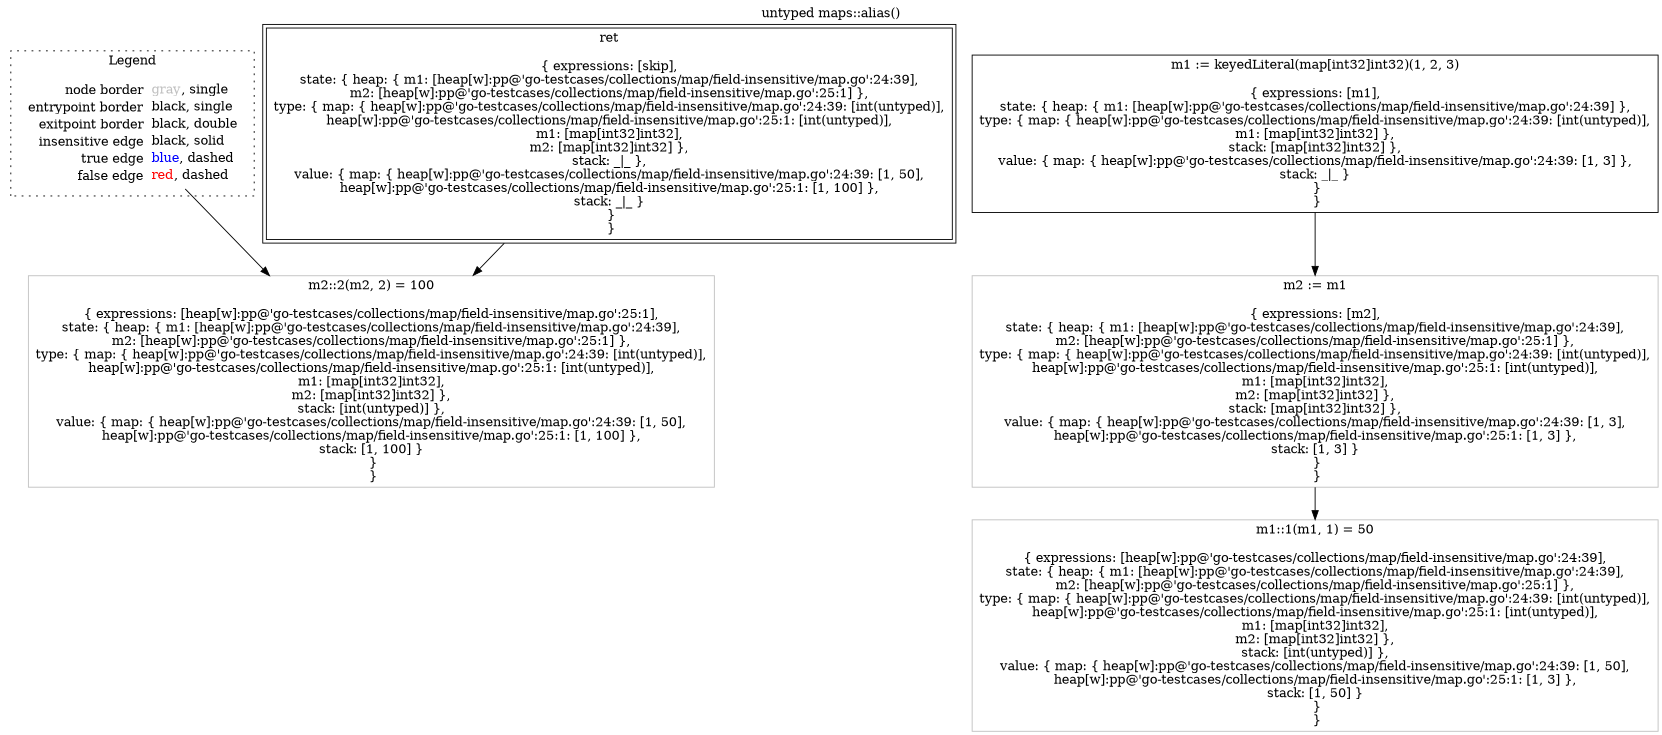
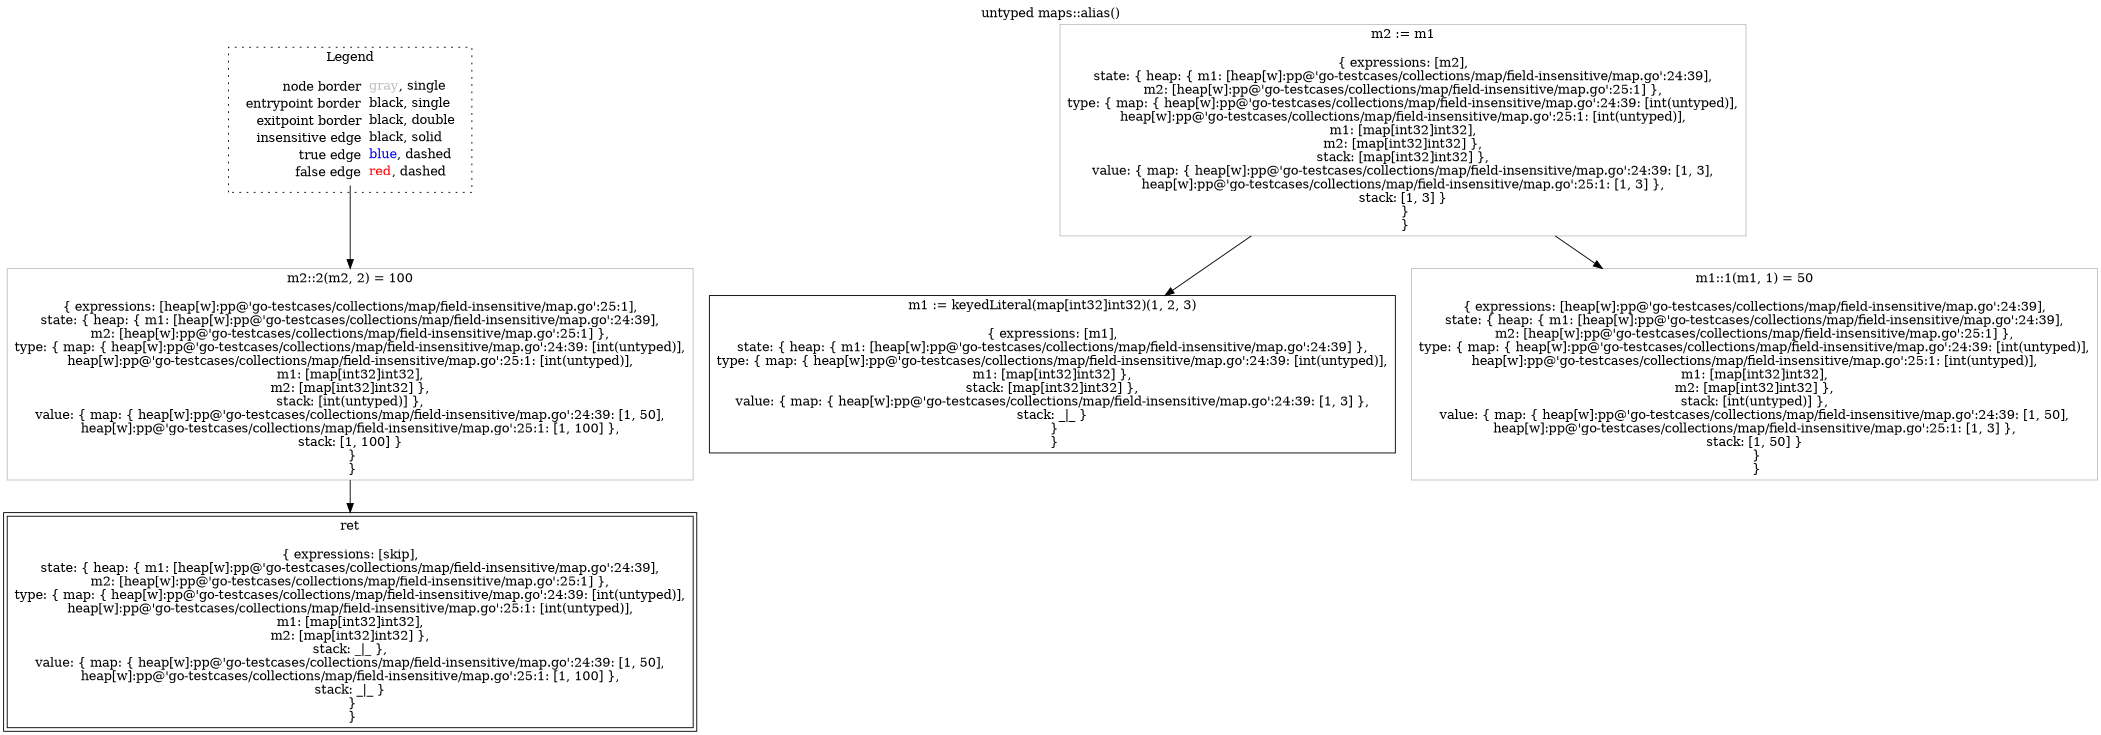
  digraph {
    label="untyped maps::alias()"
    labelloc=t
    node [shape=rect color=gray]
    edge [color=black]
    n1 [label=<<table border="0" cellpadding="2" cellspacing="0" cellborder="0"><tr><td align="right">node border&nbsp;</td><td align="left"><font color="gray">gray</font>, single</td></tr><tr><td align="right">entrypoint border&nbsp;</td><td align="left"><font color="black">black</font>, single</td></tr><tr><td align="right">exitpoint border&nbsp;</td><td align="left"><font color="black">black</font>, double</td></tr><tr><td align="right">insensitive edge&nbsp;</td><td align="left"><font color="black">black</font>, solid</td></tr><tr><td align="right">true edge&nbsp;</td><td align="left"><font color="blue">blue</font>, dashed</td></tr><tr><td align="right">false edge&nbsp;</td><td align="left"><font color="red">red</font>, dashed</td></tr></table>> shape=plaintext color=""]
    n2 [label=<m2::2(m2, 2) = 100<BR/><BR/>{ expressions: [heap[w]:pp@'go-testcases/collections/map/field-insensitive/map.go':25:1],<BR/>state: { heap: { m1: [heap[w]:pp@'go-testcases/collections/map/field-insensitive/map.go':24:39],<BR/>m2: [heap[w]:pp@'go-testcases/collections/map/field-insensitive/map.go':25:1] },<BR/>type: { map: { heap[w]:pp@'go-testcases/collections/map/field-insensitive/map.go':24:39: [int(untyped)],<BR/>heap[w]:pp@'go-testcases/collections/map/field-insensitive/map.go':25:1: [int(untyped)],<BR/>m1: [map[int32]int32],<BR/>m2: [map[int32]int32] },<BR/>stack: [int(untyped)] },<BR/>value: { map: { heap[w]:pp@'go-testcases/collections/map/field-insensitive/map.go':24:39: [1, 50],<BR/>heap[w]:pp@'go-testcases/collections/map/field-insensitive/map.go':25:1: [1, 100] },<BR/>stack: [1, 100] }<BR/> }<BR/> }<BR/>>]
    n3 [color=black label=<m1 := keyedLiteral(map[int32]int32)(1, 2, 3)<BR/><BR/>{ expressions: [m1],<BR/>state: { heap: { m1: [heap[w]:pp@'go-testcases/collections/map/field-insensitive/map.go':24:39] },<BR/>type: { map: { heap[w]:pp@'go-testcases/collections/map/field-insensitive/map.go':24:39: [int(untyped)],<BR/>m1: [map[int32]int32] },<BR/>stack: [map[int32]int32] },<BR/>value: { map: { heap[w]:pp@'go-testcases/collections/map/field-insensitive/map.go':24:39: [1, 3] },<BR/>stack: _|_ }<BR/> }<BR/> }<BR/>>]
    n4 [label=<m2 := m1<BR/><BR/>{ expressions: [m2],<BR/>state: { heap: { m1: [heap[w]:pp@'go-testcases/collections/map/field-insensitive/map.go':24:39],<BR/>m2: [heap[w]:pp@'go-testcases/collections/map/field-insensitive/map.go':25:1] },<BR/>type: { map: { heap[w]:pp@'go-testcases/collections/map/field-insensitive/map.go':24:39: [int(untyped)],<BR/>heap[w]:pp@'go-testcases/collections/map/field-insensitive/map.go':25:1: [int(untyped)],<BR/>m1: [map[int32]int32],<BR/>m2: [map[int32]int32] },<BR/>stack: [map[int32]int32] },<BR/>value: { map: { heap[w]:pp@'go-testcases/collections/map/field-insensitive/map.go':24:39: [1, 3],<BR/>heap[w]:pp@'go-testcases/collections/map/field-insensitive/map.go':25:1: [1, 3] },<BR/>stack: [1, 3] }<BR/> }<BR/> }<BR/>>]
    n5 [label=<m1::1(m1, 1) = 50<BR/><BR/>{ expressions: [heap[w]:pp@'go-testcases/collections/map/field-insensitive/map.go':24:39],<BR/>state: { heap: { m1: [heap[w]:pp@'go-testcases/collections/map/field-insensitive/map.go':24:39],<BR/>m2: [heap[w]:pp@'go-testcases/collections/map/field-insensitive/map.go':25:1] },<BR/>type: { map: { heap[w]:pp@'go-testcases/collections/map/field-insensitive/map.go':24:39: [int(untyped)],<BR/>heap[w]:pp@'go-testcases/collections/map/field-insensitive/map.go':25:1: [int(untyped)],<BR/>m1: [map[int32]int32],<BR/>m2: [map[int32]int32] },<BR/>stack: [int(untyped)] },<BR/>value: { map: { heap[w]:pp@'go-testcases/collections/map/field-insensitive/map.go':24:39: [1, 50],<BR/>heap[w]:pp@'go-testcases/collections/map/field-insensitive/map.go':25:1: [1, 3] },<BR/>stack: [1, 50] }<BR/> }<BR/> }<BR/>>]
    n6 [color=black label=<ret<BR/><BR/>{ expressions: [skip],<BR/>state: { heap: { m1: [heap[w]:pp@'go-testcases/collections/map/field-insensitive/map.go':24:39],<BR/>m2: [heap[w]:pp@'go-testcases/collections/map/field-insensitive/map.go':25:1] },<BR/>type: { map: { heap[w]:pp@'go-testcases/collections/map/field-insensitive/map.go':24:39: [int(untyped)],<BR/>heap[w]:pp@'go-testcases/collections/map/field-insensitive/map.go':25:1: [int(untyped)],<BR/>m1: [map[int32]int32],<BR/>m2: [map[int32]int32] },<BR/>stack: _|_ },<BR/>value: { map: { heap[w]:pp@'go-testcases/collections/map/field-insensitive/map.go':24:39: [1, 50],<BR/>heap[w]:pp@'go-testcases/collections/map/field-insensitive/map.go':25:1: [1, 100] },<BR/>stack: _|_ }<BR/> }<BR/> }<BR/>> peripheries=2]
    subgraph cluster_1 {
      label=Legend
      style=dotted
      n1
    }
    n1 -> n2
-   n6 -> n2
-   n3 -> n4
+   n2 -> n6
+   n4 -> n3
    n4 -> n5
  }
